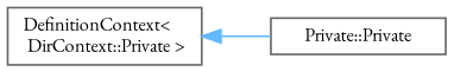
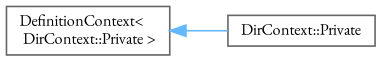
  digraph {
    rankdir=LR
    fontname="EB Garamond"
    node [color=grey40 fillcolor=white fontname="EB Garamond" fontsize=10 shape=box style=filled]
    n1 [height=0.2 label="DefinitionContext\<\l DirContext::Private \>" width=0.4]
-   n2 [height=0.2 label="Private::Private" width=0.4]
+   n2 [height=0.2 label="DirContext::Private" width=0.4]
    n1 -> n2 [color=steelblue1 dir=back fontname="EB Garamond" fontsize=10 labelfontname=Helvetica labelfontsize=10 style=solid]
  }
